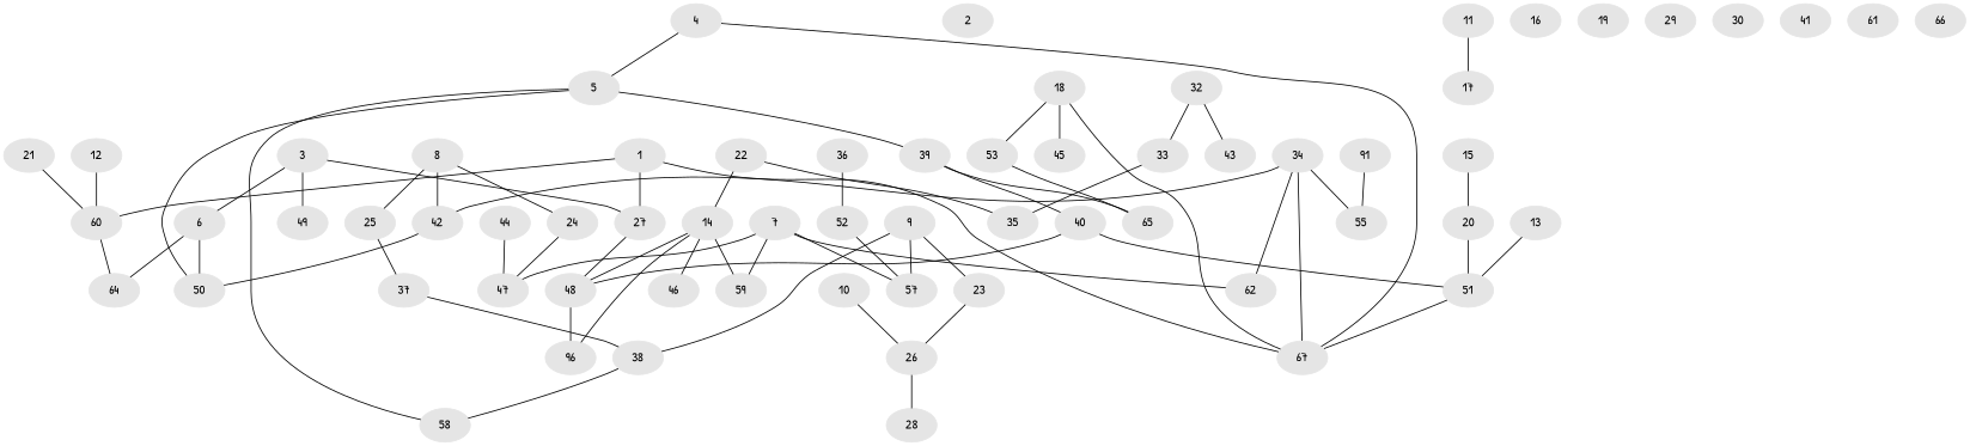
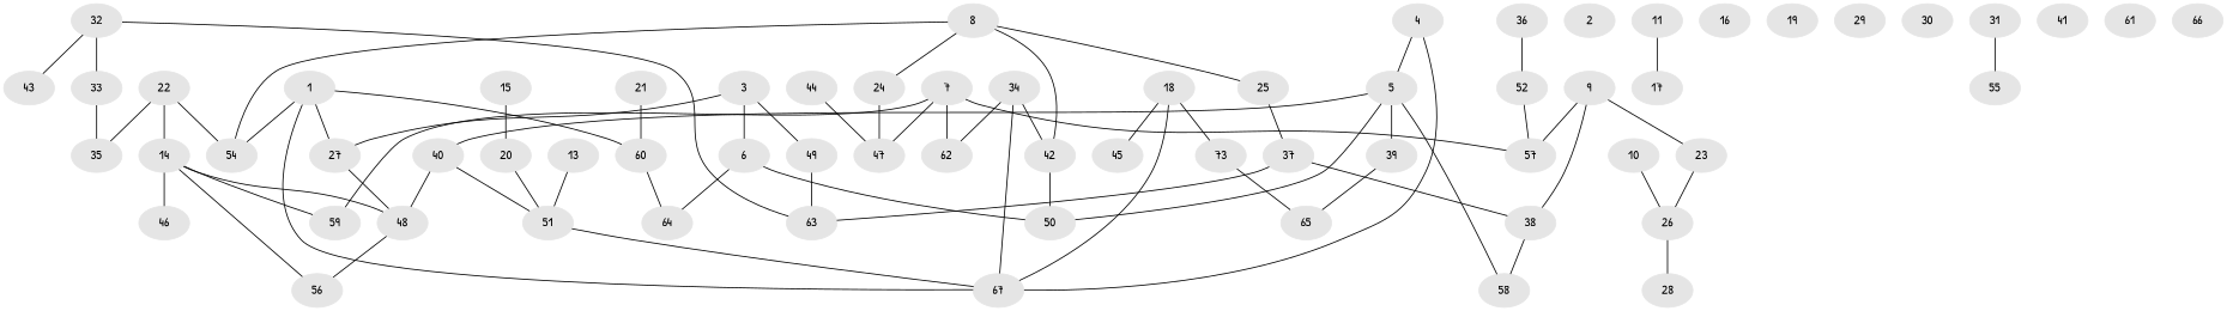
  graph {
    fontname="Patrick Hand"
    node [color=gray90 fontname="Patrick Hand" style=filled]
    edge [fontname="Patrick Hand"]
    1
    27
+   54
    60
    67
    48
    64
    2
    3
    6
    49
    50
+   63
    4
    5
    39
    58
    40
    65
    7
    47
    57
    59
    62
    8
    24
    25
    42
    37
    9
    23
    38
    26
    10
    28
    11
    17
-   12
    13
    51
    14
    46
-   56 [label=96]
+   56
    15
    20
    16
    18
    45
-   53
+   53 [label=73]
    19
    21
    22
    35
    29
    30
-   31 [label=91]
+   31
    55
    32
    33
    43
    34
    36
    52
    41
    44
    61
    66
    1 -- 27
+   1 -- 54
    1 -- 60
    1 -- 67
    27 -- 48
    60 -- 64
    48 -- 56
    3 -- 27
    3 -- 6
    3 -- 49
    6 -- 64
    6 -- 50
+   49 -- 63
    4 -- 67
    4 -- 5
    5 -- 50
    5 -- 39
    5 -- 58
-   39 -- 40
+   5 -- 40
    39 -- 65
    40 -- 48
    40 -- 51
    7 -- 47
    7 -- 57
    7 -- 59
    7 -- 62
+   8 -- 54
    8 -- 24
    8 -- 25
    8 -- 42
    24 -- 47
    25 -- 37
    42 -- 50
+   37 -- 63
    37 -- 38
    9 -- 57
    9 -- 23
    9 -- 38
    23 -- 26
    38 -- 58
    26 -- 28
    10 -- 26
    11 -- 17
-   12 -- 60
    13 -- 51
    51 -- 67
    14 -- 48
    14 -- 59
    14 -- 46
    14 -- 56
    15 -- 20
    20 -- 51
    18 -- 67
    18 -- 45
    18 -- 53
    53 -- 65
    21 -- 60
+   22 -- 54
    22 -- 14
    22 -- 35
    31 -- 55
+   32 -- 63
    32 -- 33
    32 -- 43
    33 -- 35
    34 -- 67
    34 -- 62
    34 -- 42
-   34 -- 55
    36 -- 52
    52 -- 57
    44 -- 47
  }
